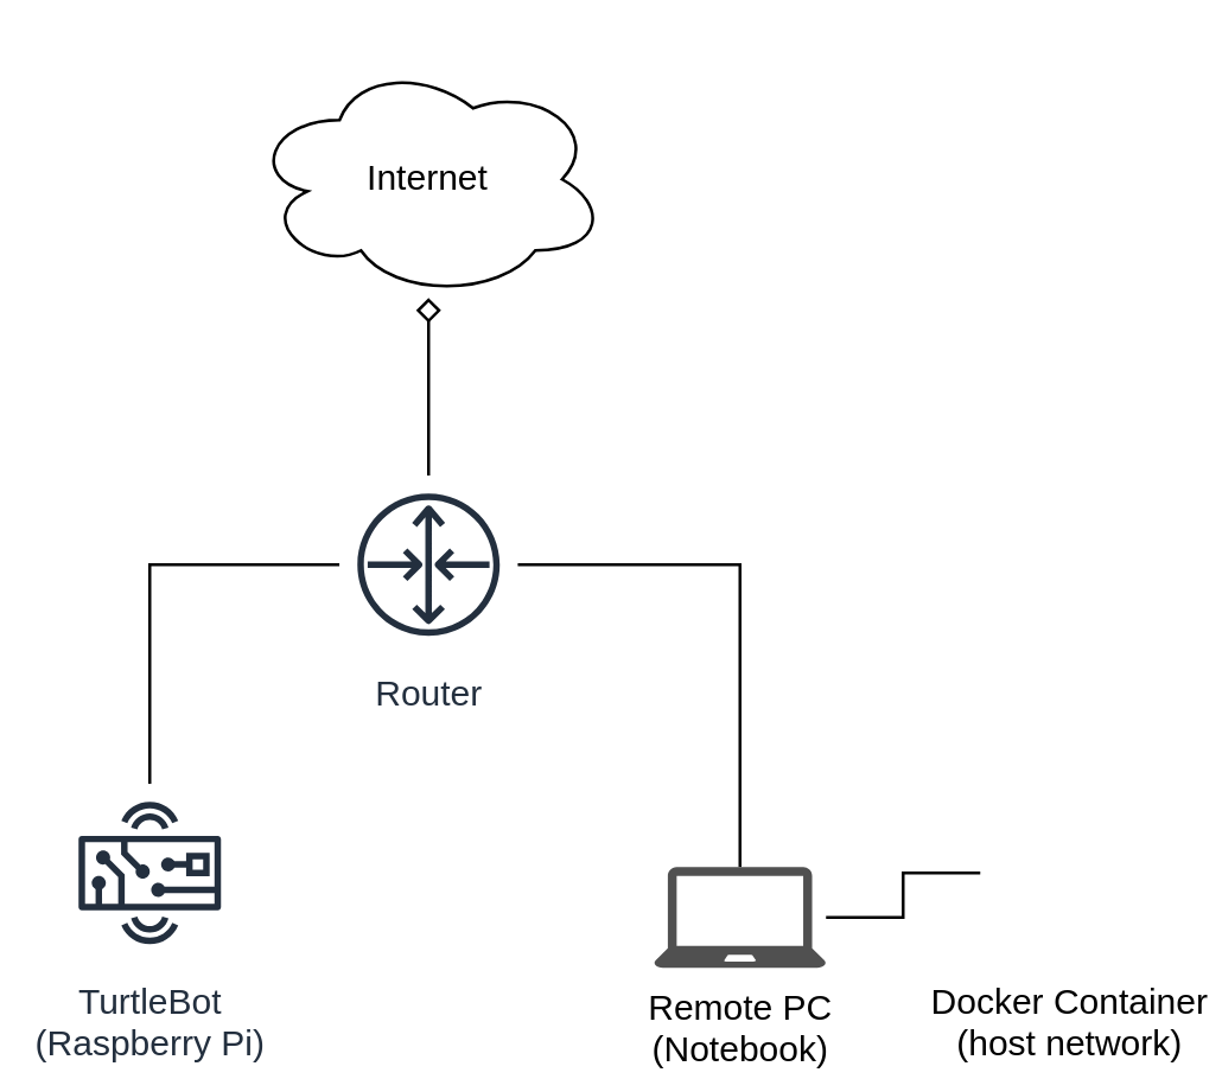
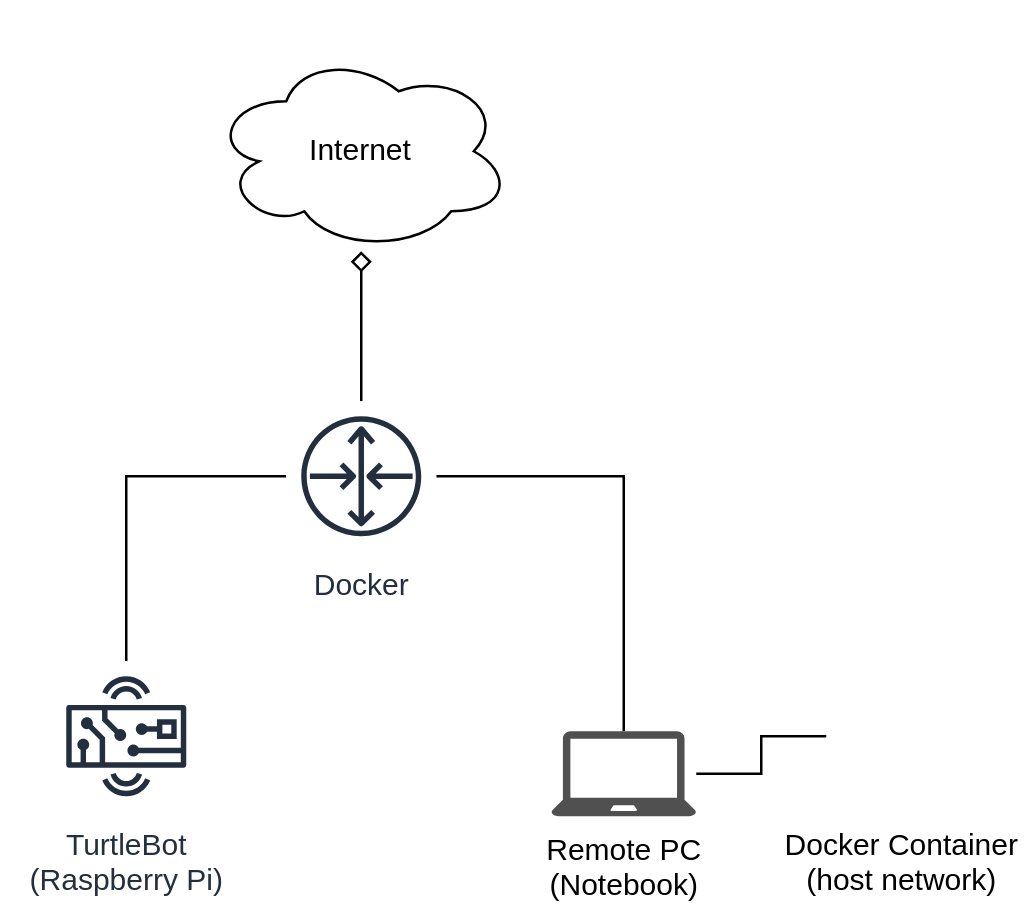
  <mxCell id="0" />
  <mxCell id="1" parent="0" />
  <mxCell id="2" value="" style="edgeStyle=orthogonalEdgeStyle;rounded=0;orthogonalLoop=1;jettySize=auto;html=1;endArrow=diamond;endFill=0;" parent="1" source="5" target="6" edge="1"><mxGeometry relative="1" as="geometry" /></mxCell>
  <mxCell id="3" style="edgeStyle=orthogonalEdgeStyle;rounded=0;orthogonalLoop=1;jettySize=auto;html=1;endArrow=none;endFill=0;" parent="1" source="5" target="8" edge="1"><mxGeometry relative="1" as="geometry" /></mxCell>
  <mxCell id="4" style="edgeStyle=orthogonalEdgeStyle;rounded=0;orthogonalLoop=1;jettySize=auto;html=1;endArrow=none;endFill=0;" parent="1" source="5" target="9" edge="1"><mxGeometry relative="1" as="geometry" /></mxCell>
- <mxCell id="5" value="Router" style="sketch=0;outlineConnect=0;fontColor=#232F3E;gradientColor=none;strokeColor=#232F3E;fillColor=#ffffff;dashed=0;verticalLabelPosition=bottom;verticalAlign=top;align=center;html=1;fontSize=12;fontStyle=0;aspect=fixed;shape=mxgraph.aws4.resourceIcon;resIcon=mxgraph.aws4.router;" parent="1" vertex="1"><mxGeometry x="114" y="160" width="60" height="60" as="geometry" /></mxCell>
+ <mxCell id="5" value="Docker" style="sketch=0;outlineConnect=0;fontColor=#232F3E;gradientColor=none;strokeColor=#232F3E;fillColor=#ffffff;dashed=0;verticalLabelPosition=bottom;verticalAlign=top;align=center;html=1;fontSize=12;fontStyle=0;aspect=fixed;shape=mxgraph.aws4.resourceIcon;resIcon=mxgraph.aws4.router;" parent="1" vertex="1"><mxGeometry x="114" y="160" width="60" height="60" as="geometry" /></mxCell>
  <mxCell id="6" value="Internet" style="ellipse;shape=cloud;whiteSpace=wrap;html=1;" parent="1" vertex="1"><mxGeometry x="84" y="20" width="120" height="80" as="geometry" /></mxCell>
  <mxCell id="7" value="" style="edgeStyle=orthogonalEdgeStyle;rounded=0;orthogonalLoop=1;jettySize=auto;html=1;endArrow=none;endFill=0;" parent="1" source="8" target="10" edge="1"><mxGeometry relative="1" as="geometry" /></mxCell>
  <mxCell id="8" value="Remote PC&lt;br&gt;(Notebook)" style="sketch=0;pointerEvents=1;shadow=0;dashed=0;html=1;strokeColor=none;fillColor=#505050;labelPosition=center;verticalLabelPosition=bottom;verticalAlign=top;outlineConnect=0;align=center;shape=mxgraph.office.devices.laptop;" parent="1" vertex="1"><mxGeometry x="220" y="292" width="58" height="34" as="geometry" /></mxCell>
  <mxCell id="9" value="TurtleBot&lt;br&gt;(Raspberry Pi)" style="sketch=0;outlineConnect=0;fontColor=#232F3E;gradientColor=none;strokeColor=#232F3E;fillColor=#ffffff;dashed=0;verticalLabelPosition=bottom;verticalAlign=top;align=center;html=1;fontSize=12;fontStyle=0;aspect=fixed;shape=mxgraph.aws4.resourceIcon;resIcon=mxgraph.aws4.hardware_board;" parent="1" vertex="1"><mxGeometry x="20" y="264" width="60" height="60" as="geometry" /></mxCell>
  <mxCell id="10" value="Docker Container&lt;br&gt;(host network)" style="shape=image;html=1;verticalAlign=top;verticalLabelPosition=bottom;labelBackgroundColor=#ffffff;imageAspect=0;aspect=fixed;image=https://cdn0.iconfinder.com/data/icons/social-media-2104/24/social_media_social_media_logo_docker-128.png;strokeColor=#0db7ed;fillColor=#0DB7ED;" parent="1" vertex="1"><mxGeometry x="330" y="264" width="60" height="60" as="geometry" /></mxCell>
